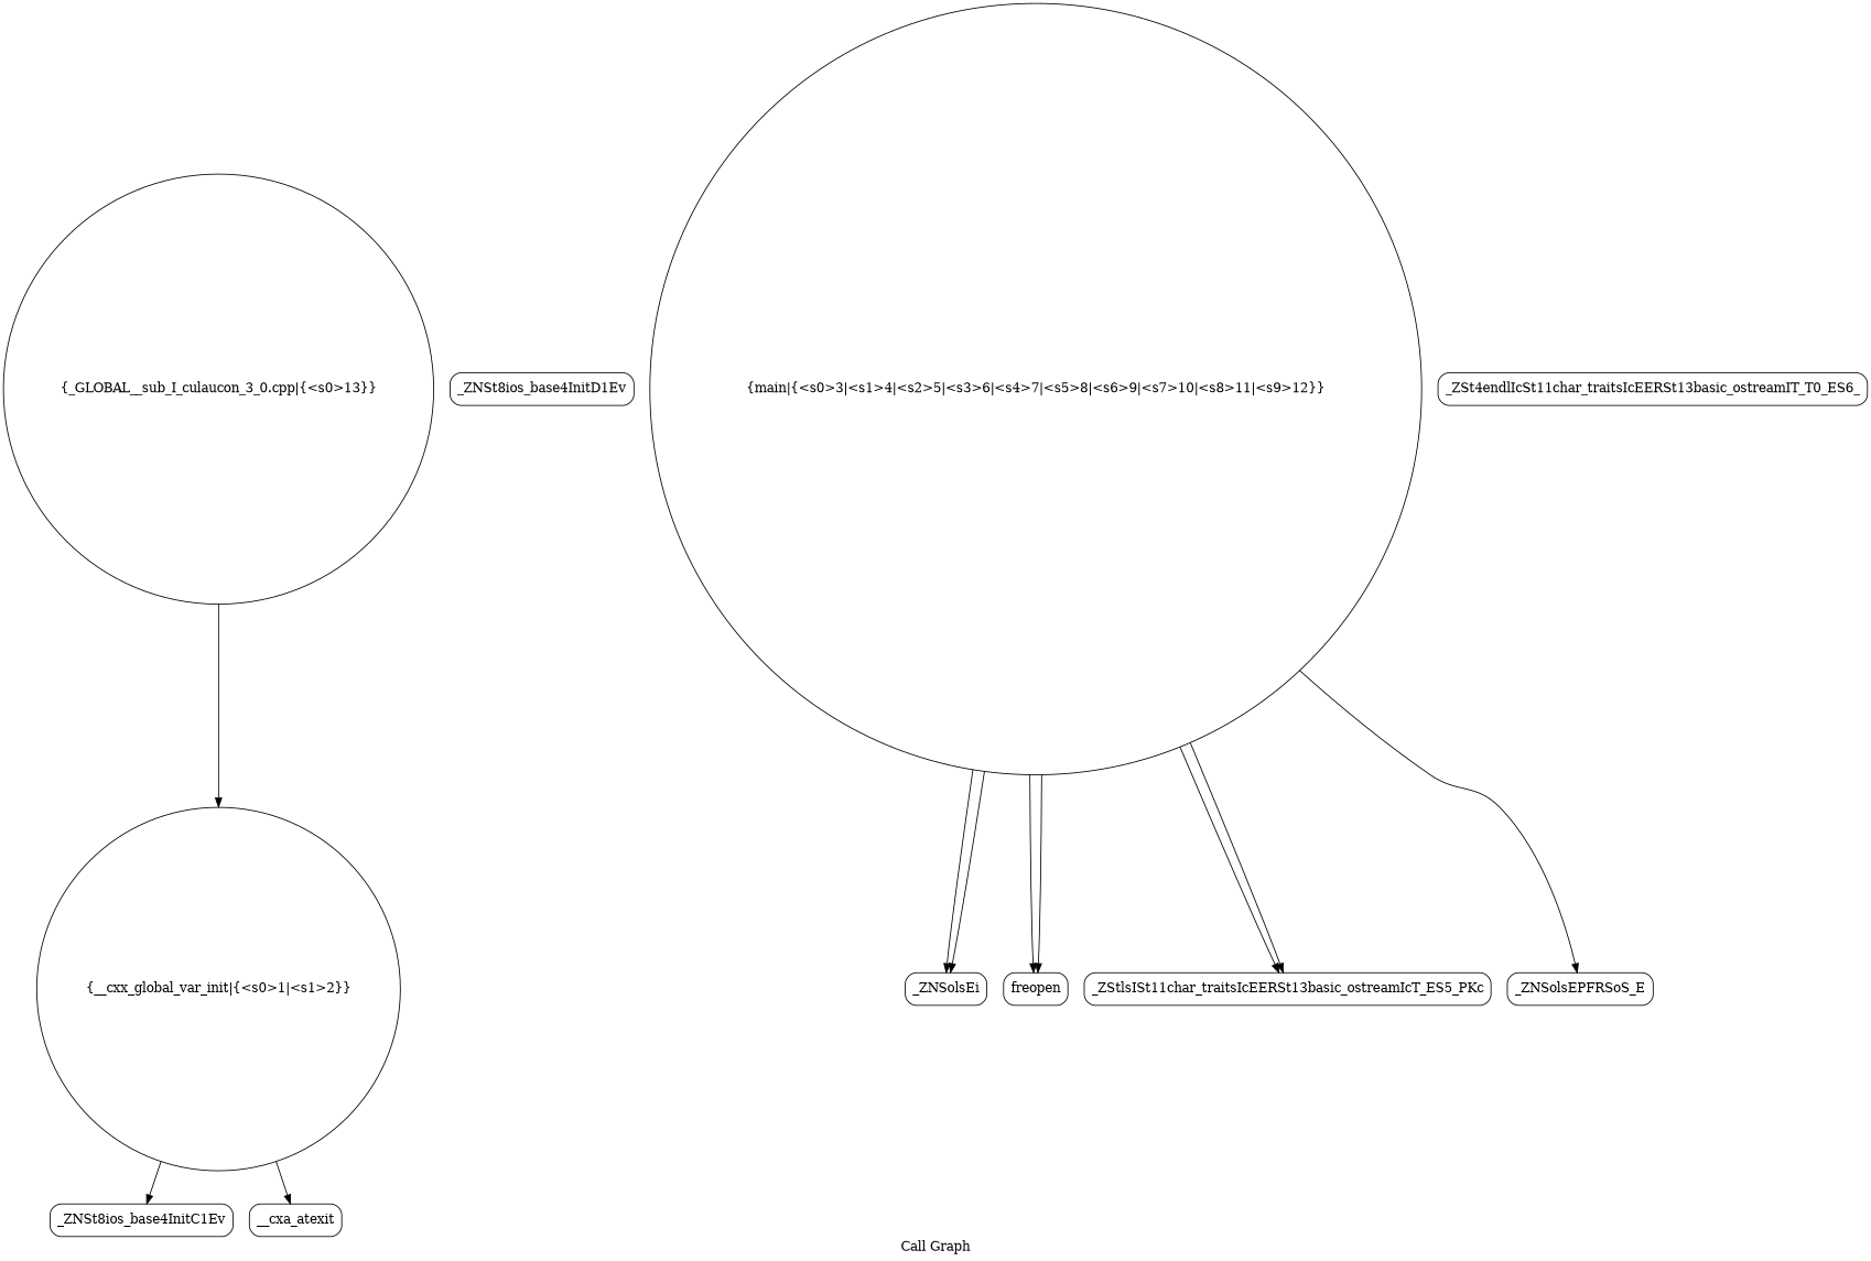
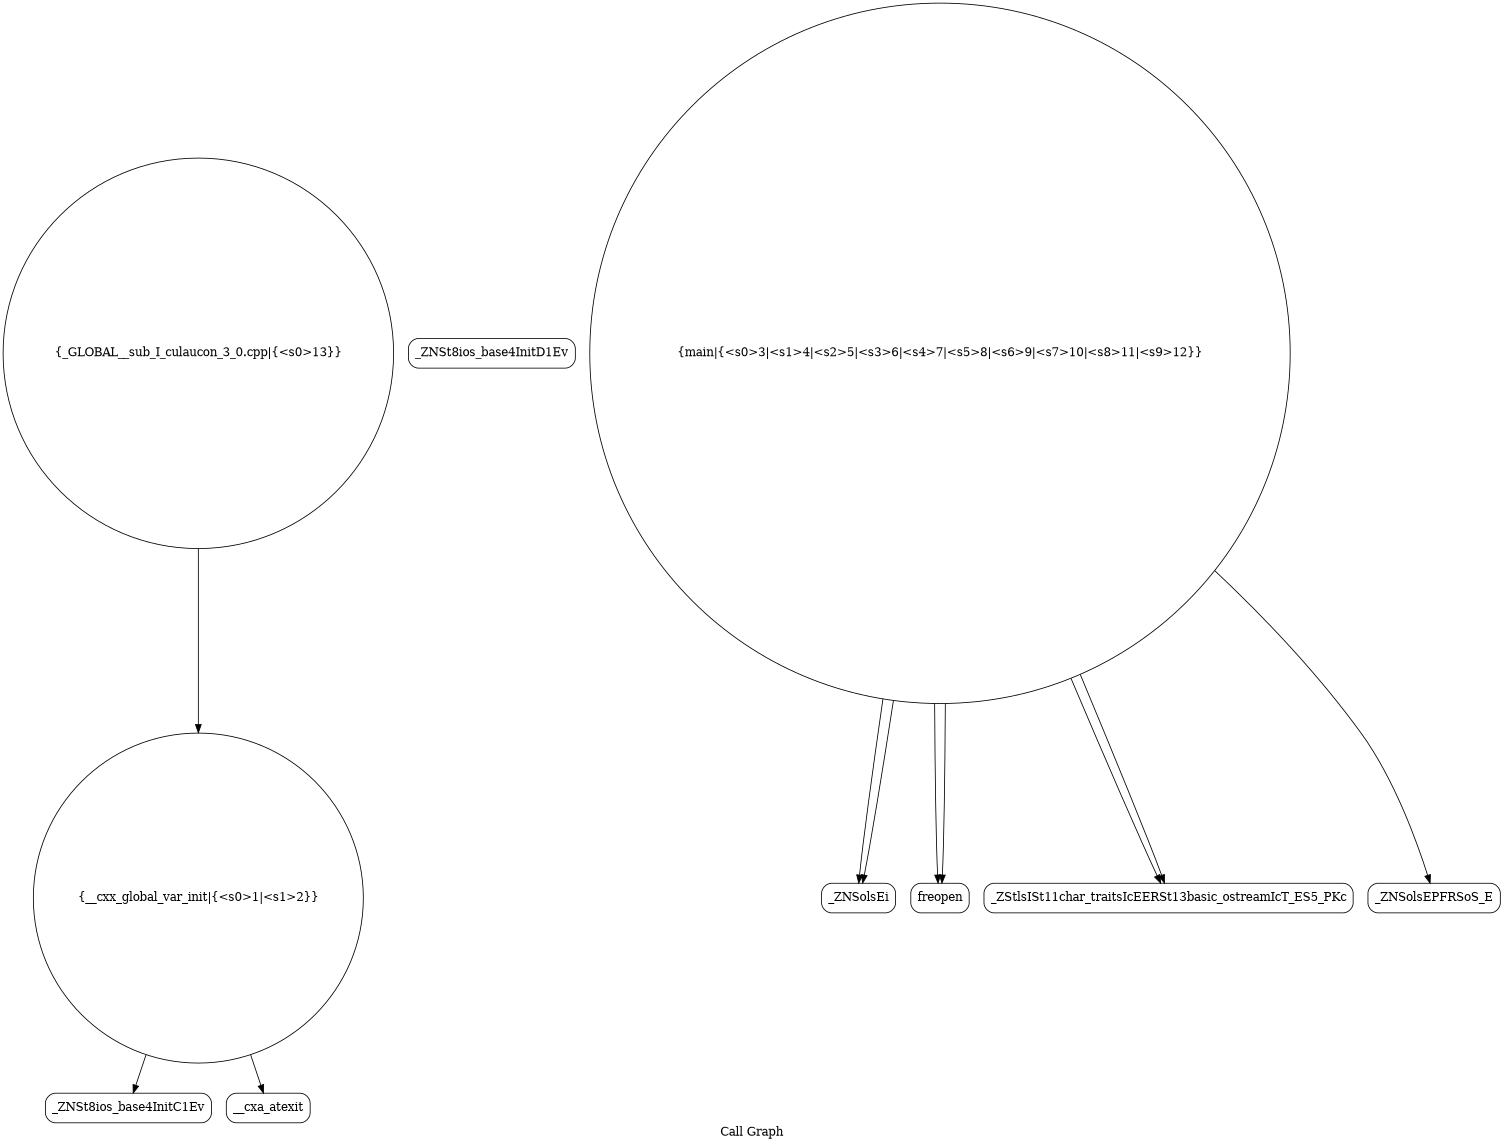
  digraph {
    label="Call Graph"
    node [shape=Mrecord]
    edge [color=black tailport=s0]
    n1 [label="{__cxx_global_var_init|{<s0>1|<s1>2}}" shape=circle]
    n2 [label="{_ZNSt8ios_base4InitC1Ev}"]
    n3 [label="{__cxa_atexit}"]
    n4 [label="{_ZNSt8ios_base4InitD1Ev}"]
    n5 [label="{_ZNSolsEi}"]
    n6 [label="{main|{<s0>3|<s1>4|<s2>5|<s3>6|<s4>7|<s5>8|<s6>9|<s7>10|<s8>11|<s9>12}}" shape=circle]
    n7 [label="{freopen}"]
    n8 [label="{_ZStlsISt11char_traitsIcEERSt13basic_ostreamIcT_ES5_PKc}"]
    n9 [label="{_ZNSolsEPFRSoS_E}"]
-   n10 [label="{_ZSt4endlIcSt11char_traitsIcEERSt13basic_ostreamIT_T0_ES6_}"]
    n11 [label="{_GLOBAL__sub_I_culaucon_3_0.cpp|{<s0>13}}" shape=circle]
    n1 -> n2
    n1 -> n3 [tailport=s1]
    n6 -> n5 [tailport=s6]
    n6 -> n5 [tailport=s8]
    n6 -> n7
    n6 -> n7 [tailport=s1]
    n6 -> n8 [tailport=s5]
    n6 -> n8 [tailport=s7]
    n6 -> n9 [tailport=s9]
    n11 -> n1
  }
